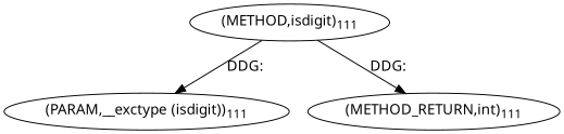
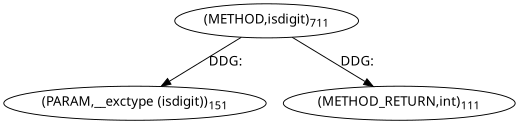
  digraph {
    fontname="Noto Sans"
    node [fontname="Noto Sans"]
    edge [fontname="Noto Sans"]
-   n1 [label=<(METHOD,isdigit)<SUB>111</SUB>>]
-   n2 [label=<(PARAM,__exctype (isdigit))<SUB>111</SUB>>]
+   n1 [label=<(METHOD,isdigit)<SUB>711</SUB>>]
+   n2 [label=<(PARAM,__exctype (isdigit))<SUB>151</SUB>>]
    n3 [label=<(METHOD_RETURN,int)<SUB>111</SUB>>]
    n1 -> n2 [label="DDG: "]
    n1 -> n3 [label="DDG: "]
  }
